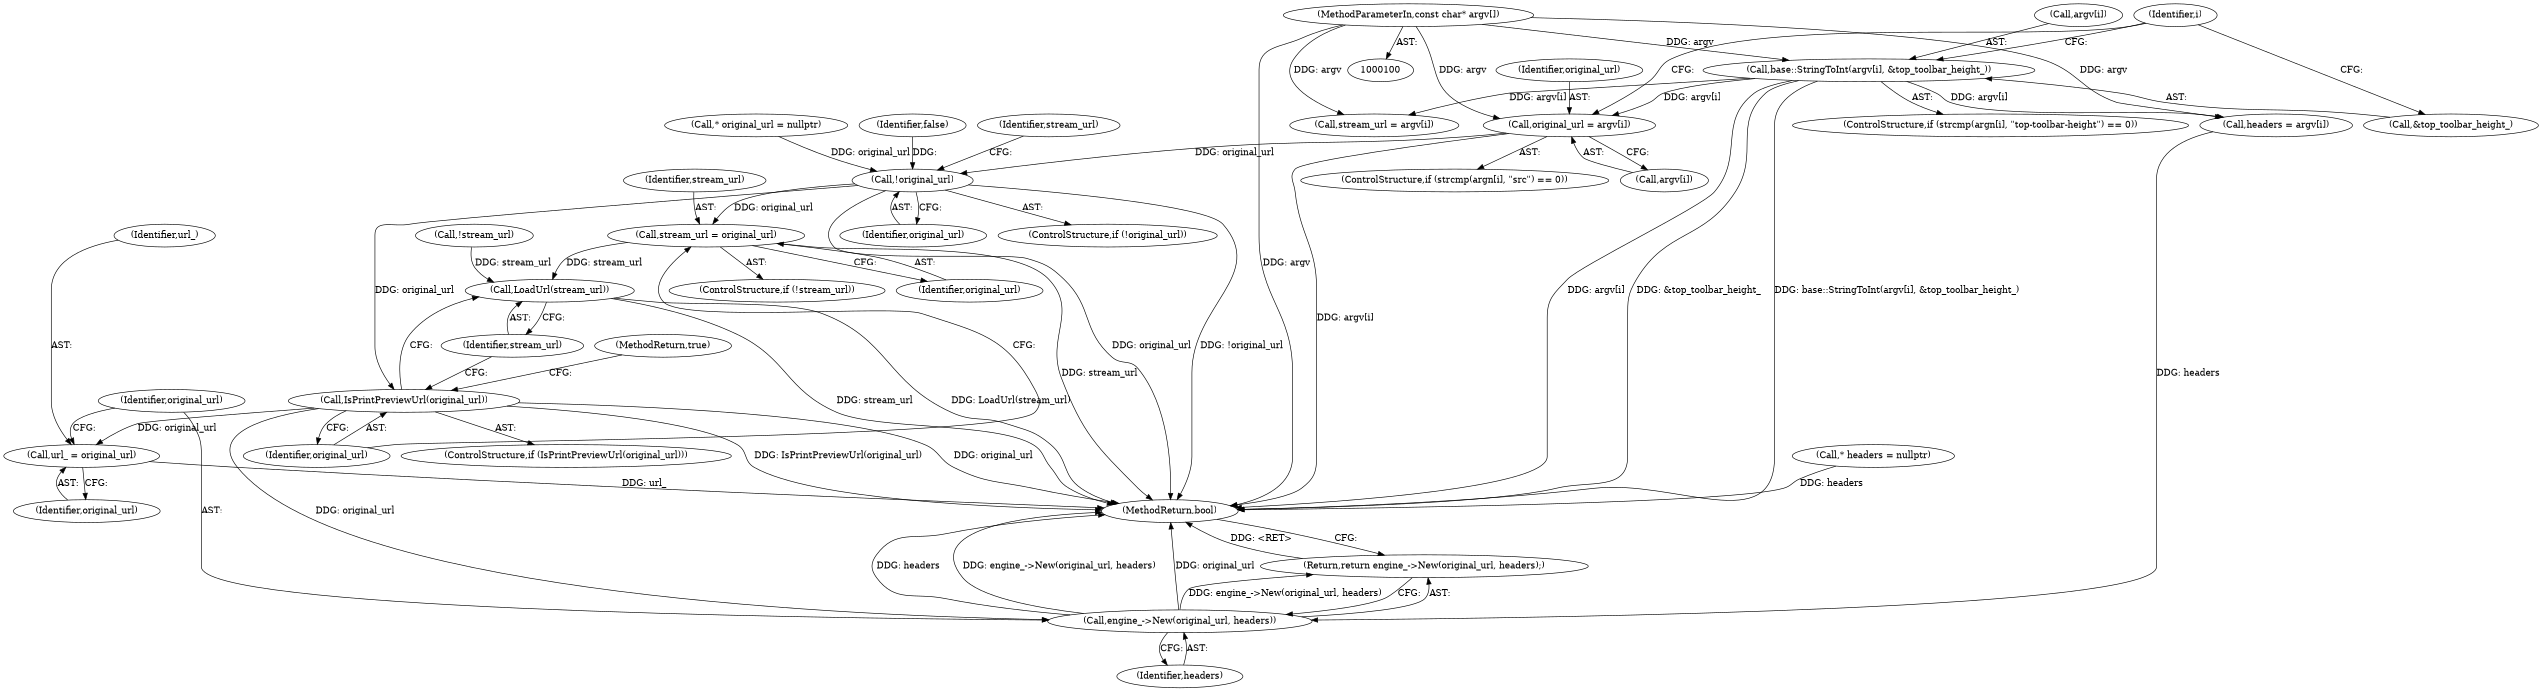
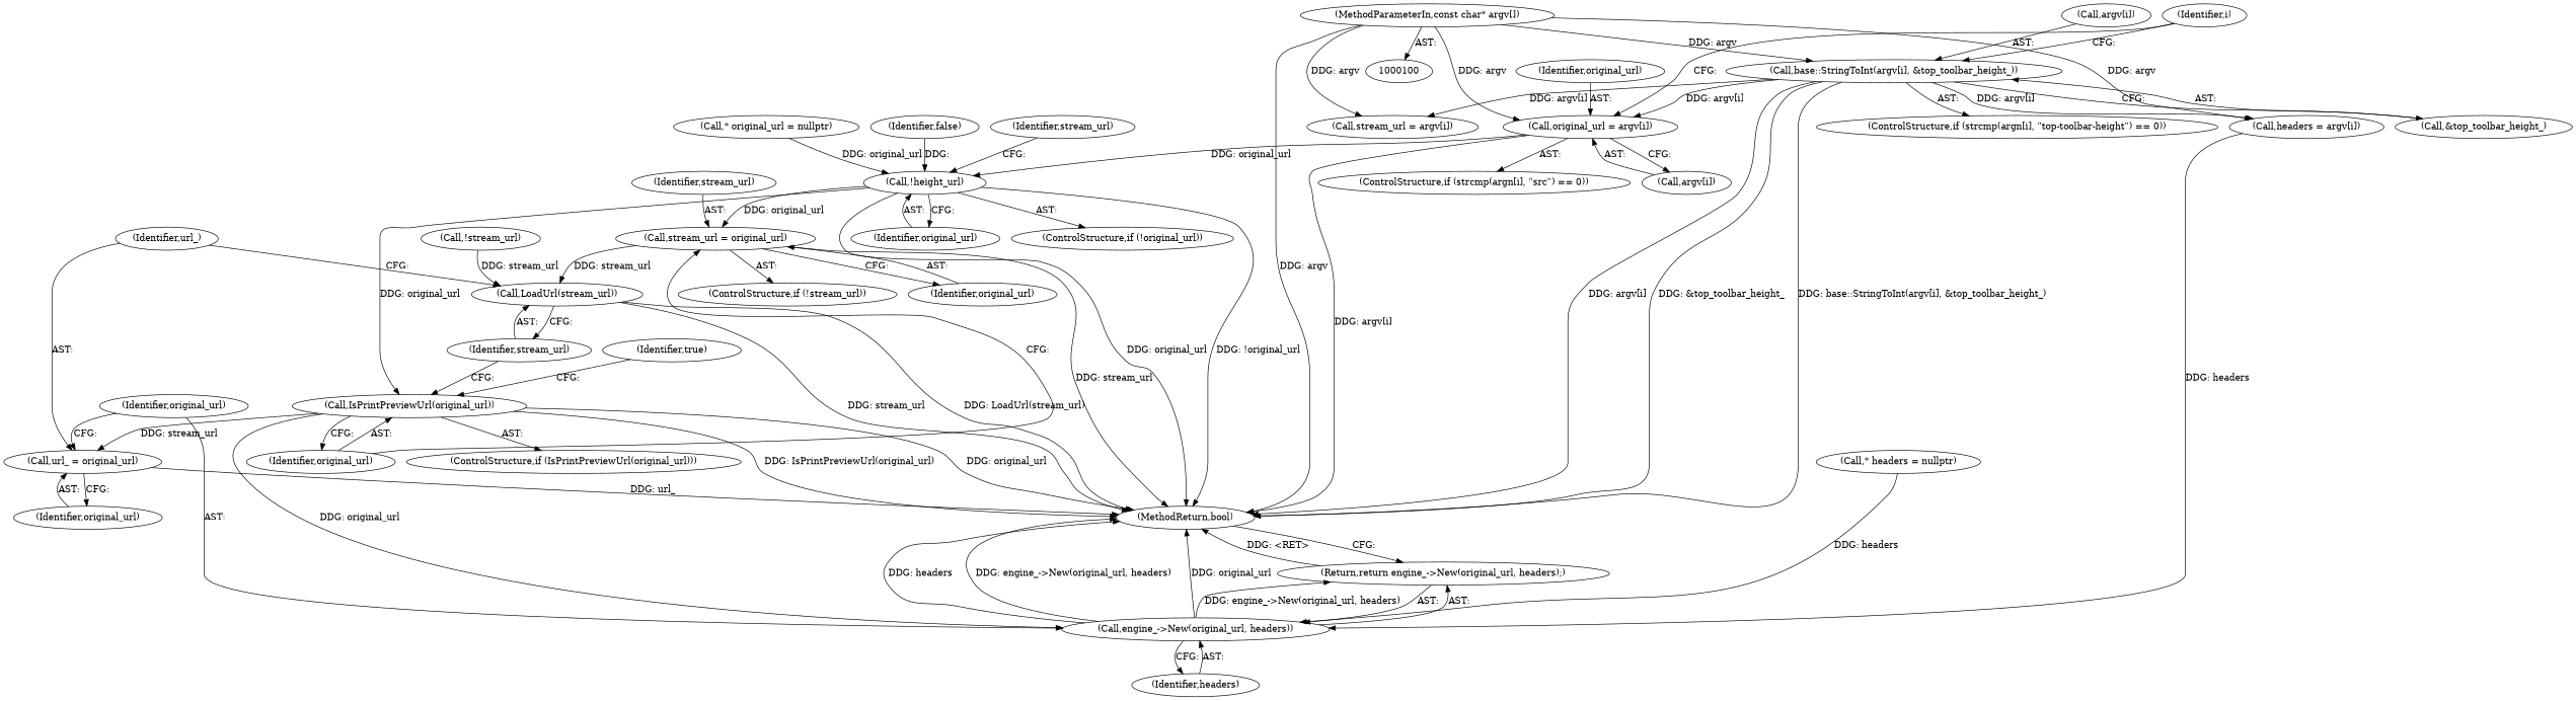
  digraph {
    n1 [label="(Call,original_url = argv[i])"]
-   n2 [label="(Call,!original_url)"]
+   n2 [label="(Call,!height_url)"]
    n3 [label="(ControlStructure,if (strcmp(argn[i], \"src\") == 0))"]
    n4 [label="(Call,argv[i])"]
    n5 [label="(MethodReturn,bool)"]
    n6 [label="(Call,stream_url = original_url)"]
    n7 [label="(Call,IsPrintPreviewUrl(original_url))"]
    n8 [label="(Identifier,original_url)"]
    n9 [label="(ControlStructure,if (!original_url))"]
    n10 [label="(Return,return engine_->New(original_url, headers);)"]
    n11 [label="(Call,base::StringToInt(argv[i], &top_toolbar_height_))"]
    n12 [label="(ControlStructure,if (strcmp(argn[i], \"top-toolbar-height\") == 0))"]
    n13 [label="(Call,stream_url = argv[i])"]
    n14 [label="(Call,headers = argv[i])"]
    n15 [label="(Call,&top_toolbar_height_)"]
    n16 [label="(Call,engine_->New(original_url, headers))"]
    n17 [label="(MethodParameterIn,const char* argv[])"]
    1000100
    n19 [label="(Call,LoadUrl(stream_url))"]
    n20 [label="(Identifier,original_url)"]
    n21 [label="(ControlStructure,if (!stream_url))"]
    n22 [label="(Call,url_ = original_url)"]
    n23 [label="(ControlStructure,if (IsPrintPreviewUrl(original_url)))"]
    n24 [label="(Identifier,original_url)"]
    n25 [label="(Identifier,stream_url)"]
    n26 [label="(Identifier,original_url)"]
    n27 [label="(Identifier,headers)"]
    n28 [label="(Identifier,false)"]
    n29 [label="(Identifier,original_url)"]
    n30 [label="(Call,!stream_url)"]
    n31 [label="(Identifier,stream_url)"]
-   n32 [label="(MethodReturn,true)"]
+   n32 [label="(Identifier,true)"]
    n33 [label="(Identifier,url_)"]
    n34 [label="(Identifier,stream_url)"]
    n35 [label="(Call,* original_url = nullptr)"]
    n36 [label="(Call,* headers = nullptr)"]
    n37 [label="(Identifier,original_url)"]
    n38 [label="(Call,argv[i])"]
    n39 [label="(Identifier,i)"]
    n1 -> n2 [label="DDG: original_url"]
    n1 -> n3 [label="AST: "]
    n1 -> n4 [label="CFG: "]
    n1 -> n5 [label="DDG: argv[i]"]
    n2 -> n5 [label="DDG: !original_url"]
    n2 -> n5 [label="DDG: original_url"]
    n2 -> n6 [label="DDG: original_url"]
    n2 -> n7 [label="DDG: original_url"]
    n2 -> n8 [label="CFG: "]
    n2 -> n9 [label="AST: "]
    n4 -> n1 [label="AST: "]
    n5 -> n10 [label="CFG: "]
    n6 -> n5 [label="DDG: stream_url"]
    n6 -> n19 [label="DDG: stream_url"]
    n6 -> n20 [label="CFG: "]
    n6 -> n21 [label="AST: "]
    n7 -> n5 [label="DDG: original_url"]
    n7 -> n5 [label="DDG: IsPrintPreviewUrl(original_url)"]
    n7 -> n16 [label="DDG: original_url"]
-   n7 -> n22 [label="DDG: original_url"]
+   n7 -> n22 [label="DDG: stream_url"]
    n7 -> n23 [label="AST: "]
    n7 -> n24 [label="CFG: "]
    n8 -> n2 [label="AST: "]
    n10 -> n5 [label="DDG: <RET>"]
-   n10 -> n16 [label="CFG: "]
+   n10 -> n16 [label="AST: "]
    n11 -> n1 [label="DDG: argv[i]"]
    n11 -> n5 [label="DDG: &top_toolbar_height_"]
    n11 -> n5 [label="DDG: base::StringToInt(argv[i], &top_toolbar_height_)"]
    n11 -> n5 [label="DDG: argv[i]"]
    n11 -> n12 [label="AST: "]
    n11 -> n13 [label="DDG: argv[i]"]
    n11 -> n14 [label="DDG: argv[i]"]
-   n39 -> n15 [label="CFG: "]
+   n11 -> n15 [label="CFG: "]
    n14 -> n16 [label="DDG: headers"]
    n15 -> n11 [label="AST: "]
    n16 -> n5 [label="DDG: headers"]
    n16 -> n5 [label="DDG: engine_->New(original_url, headers)"]
    n16 -> n5 [label="DDG: original_url"]
    n16 -> n10 [label="AST: "]
    n16 -> n10 [label="DDG: engine_->New(original_url, headers)"]
    n16 -> n27 [label="CFG: "]
    n17 -> n1 [label="DDG: argv"]
    n17 -> n5 [label="DDG: argv"]
    n17 -> n11 [label="DDG: argv"]
    n17 -> n13 [label="DDG: argv"]
    n17 -> n14 [label="DDG: argv"]
    n17 -> 1000100 [label="AST: "]
    n19 -> n5 [label="DDG: LoadUrl(stream_url)"]
    n19 -> n5 [label="DDG: stream_url"]
    n19 -> n25 [label="CFG: "]
    n20 -> n6 [label="AST: "]
    n22 -> n5 [label="DDG: url_"]
    n22 -> n26 [label="CFG: "]
    n24 -> n6 [label="CFG: "]
    n24 -> n7 [label="AST: "]
    n25 -> n7 [label="CFG: "]
    n25 -> n19 [label="AST: "]
    n26 -> n22 [label="AST: "]
    n27 -> n16 [label="AST: "]
    n28 -> n2 [label="DDG: "]
    n29 -> n16 [label="AST: "]
    n29 -> n22 [label="CFG: "]
    n30 -> n19 [label="DDG: stream_url"]
    n31 -> n6 [label="AST: "]
    n32 -> n7 [label="CFG: "]
-   n7 -> n19 [label="CFG: "]
+   n33 -> n19 [label="CFG: "]
    n33 -> n22 [label="AST: "]
    n34 -> n2 [label="CFG: "]
    n35 -> n2 [label="DDG: original_url"]
-   n36 -> n5 [label="DDG: headers"]
+   n36 -> n16 [label="DDG: headers"]
    n37 -> n1 [label="AST: "]
    n38 -> n11 [label="AST: "]
    n39 -> n1 [label="CFG: "]
    n39 -> n11 [label="CFG: "]
  }
